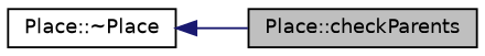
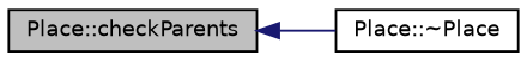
  digraph {
    rankdir=LR
    node [color=black fontname=Helvetica fontsize=10 shape=record style=filled]
    n1 [fillcolor=grey75 fontcolor=black height=0.2 label="Place::checkParents" width=0.4]
    n2 [fillcolor=white height=0.2 label="Place::~Place" width=0.4]
-   n2 -> n1 [color=midnightblue dir=back fontname=Helvetica fontsize=10 labelfontname=Helvetica labelfontsize=10 style=solid]
+   n1 -> n2 [color=midnightblue dir=back fontname=Helvetica fontsize=10 labelfontname=Helvetica labelfontsize=10 style=solid]
  }
